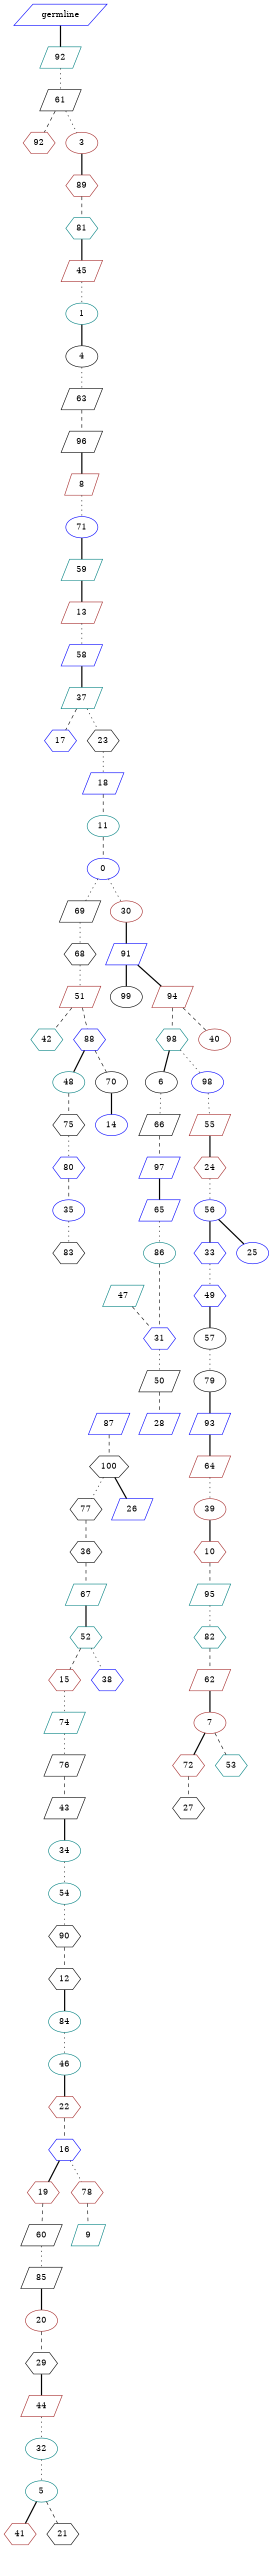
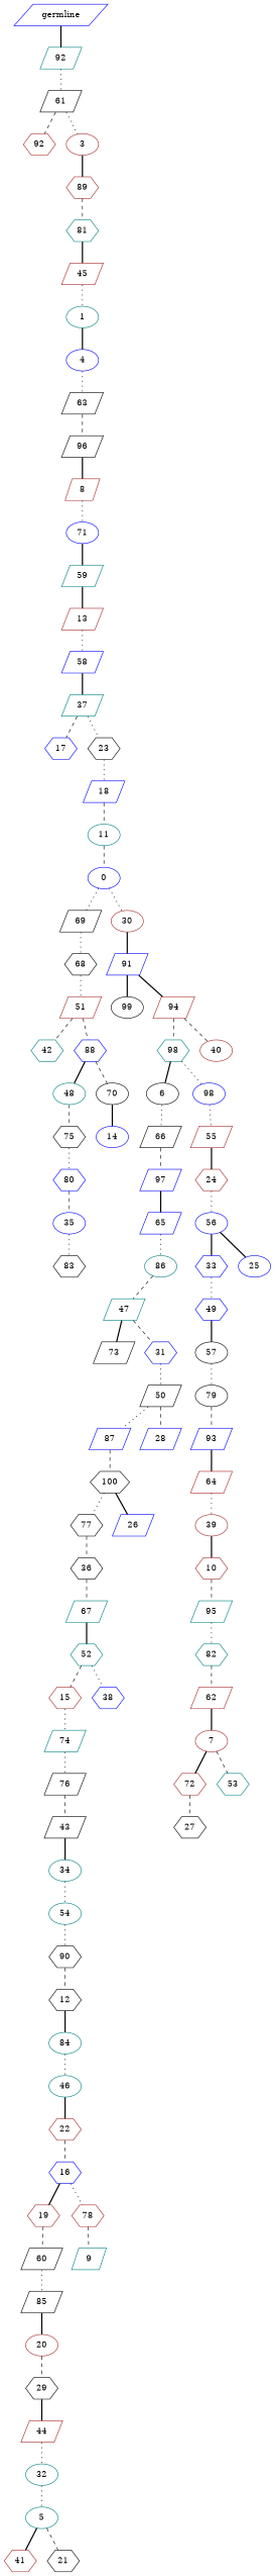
  graph {
    rankdir=UD
    splines=line
    node [color=black shape=parallelogram]
    edge [style=dotted]
    n1 [color=blue label=germline]
    n2 [color=teal label=92]
    n3 [label=61]
    n4 [color=brown label=92 shape=hexagon]
    n5 [color=brown label=3 shape=ellipse]
    n6 [color=brown label=89 shape=hexagon]
    n7 [color=teal label=81 shape=hexagon]
    n8 [color=brown label=45]
    n9 [color=teal label=1 shape=ellipse]
-   n10 [label=4 shape=ellipse]
+   n10 [color=blue label=4 shape=ellipse]
    n11 [label=63]
    n12 [label=96]
    n13 [color=brown label=8]
    n14 [color=blue label=71 shape=ellipse]
    n15 [color=teal label=59]
    n16 [color=brown label=13]
    n17 [color=blue label=58]
    n18 [color=teal label=37]
    n19 [color=blue label=17 shape=hexagon]
    n20 [label=23 shape=hexagon]
    n21 [color=blue label=18]
    n22 [color=teal label=11 shape=ellipse]
    n23 [color=blue label=0 shape=ellipse]
    n24 [label=69]
    n25 [color=brown label=30 shape=ellipse]
    n26 [label=68 shape=hexagon]
    n27 [color=blue label=91]
    n28 [color=brown label=51]
    n29 [color=teal label=42 shape=hexagon]
    n30 [color=blue label=88 shape=hexagon]
    n31 [color=teal label=48 shape=ellipse]
    n32 [label=70 shape=ellipse]
    n33 [label=75 shape=hexagon]
    n34 [color=blue label=14 shape=ellipse]
    n35 [color=blue label=80 shape=hexagon]
    n36 [color=blue label=35 shape=ellipse]
    n37 [label=83 shape=hexagon]
    n38 [label=99 shape=ellipse]
    n39 [color=brown label=94]
    n40 [color=teal label=98 shape=hexagon]
    n41 [color=brown label=40 shape=ellipse]
    n42 [label=6 shape=ellipse]
    n43 [color=blue label=98 shape=ellipse]
    n44 [label=66]
    n45 [color=brown label=55]
    n46 [color=blue label=97]
    n47 [color=blue label=65]
    n48 [color=teal label=86 shape=ellipse]
    n49 [color=teal label=47]
+   n50 [label=73]
    n51 [color=blue label=31 shape=hexagon]
    n52 [label=50]
    n53 [color=blue label=87]
    n54 [color=blue label=28]
    n55 [label=100 shape=hexagon]
    n56 [label=77 shape=hexagon]
    n57 [color=blue label=26]
    n58 [label=36 shape=hexagon]
    n59 [color=teal label=67]
    n60 [color=teal label=52 shape=hexagon]
    n61 [color=brown label=15 shape=hexagon]
    n62 [color=blue label=38 shape=hexagon]
    n63 [color=teal label=74]
    n64 [label=76]
    n65 [label=43]
    n66 [color=teal label=34 shape=ellipse]
    n67 [color=teal label=54 shape=ellipse]
    n68 [label=90 shape=hexagon]
    n69 [label=12 shape=hexagon]
    n70 [color=teal label=84 shape=ellipse]
    n71 [color=teal label=46 shape=ellipse]
    n72 [color=brown label=22 shape=hexagon]
    n73 [color=blue label=16 shape=hexagon]
    n74 [color=brown label=19 shape=hexagon]
    n75 [color=brown label=78 shape=hexagon]
    n76 [label=60]
    n77 [color=teal label=9]
    n78 [label=85]
    n79 [color=brown label=20 shape=ellipse]
    n80 [label=29 shape=hexagon]
    n81 [color=brown label=44]
    n82 [color=teal label=32 shape=ellipse]
    n83 [color=teal label=5 shape=ellipse]
    n84 [color=brown label=41 shape=hexagon]
    n85 [label=21 shape=hexagon]
    n86 [color=brown label=24 shape=hexagon]
    n87 [color=blue label=56 shape=ellipse]
    n88 [color=blue label=33 shape=hexagon]
    n89 [color=blue label=25 shape=ellipse]
    n90 [color=blue label=49 shape=hexagon]
    n91 [label=57 shape=ellipse]
    n92 [label=79 shape=ellipse]
    n93 [color=blue label=93]
    n94 [color=brown label=64]
    n95 [color=brown label=39 shape=ellipse]
    n96 [color=brown label=10 shape=hexagon]
    n97 [color=teal label=95]
    n98 [color=teal label=82 shape=hexagon]
    n99 [color=brown label=62]
    n100 [color=brown label=7 shape=ellipse]
    n101 [color=brown label=72 shape=hexagon]
    n102 [color=teal label=53 shape=hexagon]
    n103 [label=27 shape=hexagon]
    n1 -- n2 [style=bold]
    n2 -- n3
    n3 -- n4 [style=dashed]
    n3 -- n5
    n5 -- n6 [style=bold]
    n6 -- n7 [style=dashed]
    n7 -- n8 [style=bold]
    n8 -- n9
    n9 -- n10 [style=bold]
    n10 -- n11
    n11 -- n12 [style=dashed]
    n12 -- n13 [style=bold]
    n13 -- n14
    n14 -- n15 [style=bold]
    n15 -- n16 [style=bold]
    n16 -- n17
    n17 -- n18 [style=bold]
    n18 -- n19 [style=dashed]
    n18 -- n20
    n20 -- n21
    n21 -- n22 [style=dashed]
    n22 -- n23 [style=dashed]
    n23 -- n24
    n23 -- n25
    n24 -- n26
    n25 -- n27 [style=bold]
    n26 -- n28
    n27 -- n38 [style=bold]
    n27 -- n39 [style=bold]
    n28 -- n29 [style=dashed]
    n28 -- n30 [style=dashed]
    n30 -- n31 [style=bold]
    n30 -- n32 [style=dashed]
    n31 -- n33 [style=dashed]
    n32 -- n34 [style=bold]
    n33 -- n35
    n35 -- n36 [style=dashed]
    n36 -- n37
    n39 -- n40 [style=dashed]
    n39 -- n41 [style=dashed]
    n40 -- n42 [style=bold]
    n40 -- n43
    n42 -- n44
    n43 -- n45
    n44 -- n46 [style=dashed]
    n45 -- n86 [style=bold]
    n46 -- n47 [style=bold]
    n47 -- n48
-   n48 -- n51 [style=dashed]
+   n48 -- n49 [style=dashed]
+   n49 -- n50 [style=bold]
    n49 -- n51 [style=dashed]
    n51 -- n52
+   n52 -- n53
    n52 -- n54 [style=dashed]
    n53 -- n55 [style=dashed]
    n55 -- n56
    n55 -- n57 [style=bold]
    n56 -- n58 [style=dashed]
    n58 -- n59 [style=dashed]
    n59 -- n60 [style=bold]
    n60 -- n61 [style=dashed]
    n60 -- n62
    n61 -- n63
    n63 -- n64
    n64 -- n65 [style=dashed]
    n65 -- n66 [style=bold]
    n66 -- n67
    n67 -- n68
    n68 -- n69 [style=dashed]
    n69 -- n70 [style=bold]
    n70 -- n71
    n71 -- n72 [style=bold]
    n72 -- n73 [style=dashed]
    n73 -- n74 [style=bold]
    n73 -- n75
    n74 -- n76 [style=dashed]
    n75 -- n77 [style=dashed]
    n76 -- n78
    n78 -- n79 [style=bold]
    n79 -- n80 [style=dashed]
    n80 -- n81 [style=bold]
    n81 -- n82
    n82 -- n83
    n83 -- n84 [style=bold]
    n83 -- n85 [style=dashed]
    n86 -- n87
    n87 -- n88 [style=bold]
    n87 -- n89 [style=bold]
    n88 -- n90
    n90 -- n91 [style=bold]
    n91 -- n92
-   n92 -- n93 [style=bold]
+   n92 -- n93 [style=dashed]
    n93 -- n94 [style=bold]
    n94 -- n95
    n95 -- n96 [style=bold]
    n96 -- n97 [style=dashed]
    n97 -- n98
    n98 -- n99 [style=dashed]
    n99 -- n100 [style=bold]
    n100 -- n101 [style=bold]
    n100 -- n102 [style=dashed]
    n101 -- n103 [style=dashed]
  }
